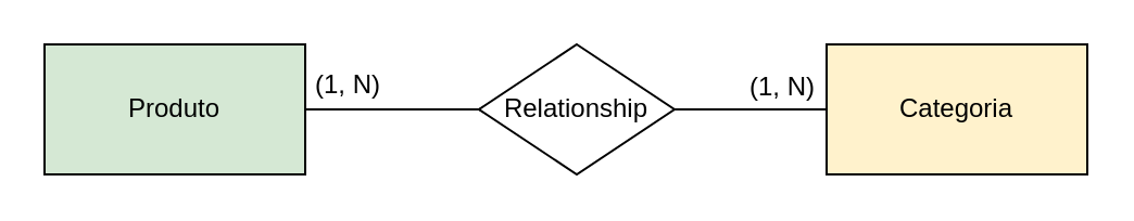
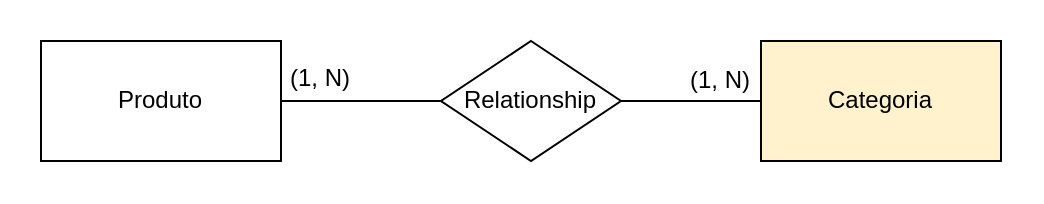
  <mxCell id="0" />
  <mxCell id="1" parent="0" />
- <mxCell id="2" value="Produto" style="rounded=0;whiteSpace=wrap;html=1;fillColor=#d5e8d4;" vertex="1" parent="1"><mxGeometry x="20" y="20" width="120" height="60" as="geometry" /></mxCell>
+ <mxCell id="2" value="Produto" style="rounded=0;whiteSpace=wrap;html=1;" vertex="1" parent="1"><mxGeometry x="20" y="20" width="120" height="60" as="geometry" /></mxCell>
  <mxCell id="3" value="Categoria" style="rounded=0;whiteSpace=wrap;html=1;fillColor=#fff2cc;" vertex="1" parent="1"><mxGeometry x="380" y="20" width="120" height="60" as="geometry" /></mxCell>
  <mxCell id="4" value="Tem" style="html=1;whiteSpace=wrap;aspect=fixed;shape=isoRectangle;" vertex="1" parent="1"><mxGeometry x="220" y="26" width="80" height="48" as="geometry" /></mxCell>
  <mxCell id="5" value="" style="line;strokeWidth=1;html=1;" vertex="1" parent="1"><mxGeometry x="140" y="45" width="80" height="10" as="geometry" /></mxCell>
  <mxCell id="6" value="" style="line;strokeWidth=1;html=1;" vertex="1" parent="1"><mxGeometry x="300" y="45" width="80" height="10" as="geometry" /></mxCell>
  <mxCell id="7" value="(1, N)" style="text;html=1;strokeColor=none;fillColor=none;align=center;verticalAlign=middle;whiteSpace=wrap;rounded=0;" vertex="1" parent="1"><mxGeometry x="140" y="29" width="40" height="20" as="geometry" /></mxCell>
  <mxCell id="8" value="(1, N)" style="text;html=1;strokeColor=none;fillColor=none;align=center;verticalAlign=middle;whiteSpace=wrap;rounded=0;" vertex="1" parent="1"><mxGeometry x="340" y="30" width="40" height="20" as="geometry" /></mxCell>
  <mxCell id="9" value="Relationship" style="shape=rhombus;perimeter=rhombusPerimeter;whiteSpace=wrap;html=1;align=center;" vertex="1" parent="1"><mxGeometry x="220" y="20" width="90" height="60" as="geometry" /></mxCell>
